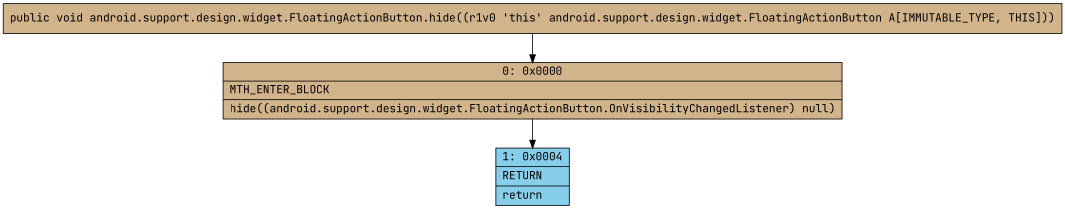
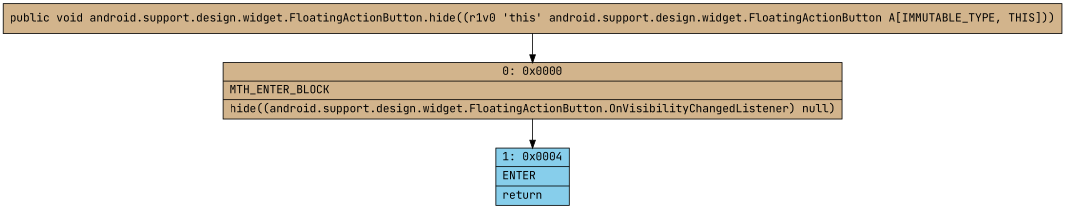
  digraph {
    fontname="JetBrains Mono"
    node [shape=record style=filled fillcolor=tan fontname="JetBrains Mono"]
    edge [fontname="JetBrains Mono"]
    n1 [label="{0\:\ 0x0000|MTH_ENTER_BLOCK\l|hide((android.support.design.widget.FloatingActionButton.OnVisibilityChangedListener) null)\l}"]
-   n2 [label="{1\:\ 0x0004|RETURN\l|return\l}" fillcolor=skyblue]
+   n2 [label="{1\:\ 0x0004|ENTER\l|return\l}" fillcolor=skyblue]
    n3 [label="{public void android.support.design.widget.FloatingActionButton.hide((r1v0 'this' android.support.design.widget.FloatingActionButton A[IMMUTABLE_TYPE, THIS])) }"]
    n1 -> n2
    n3 -> n1
  }
